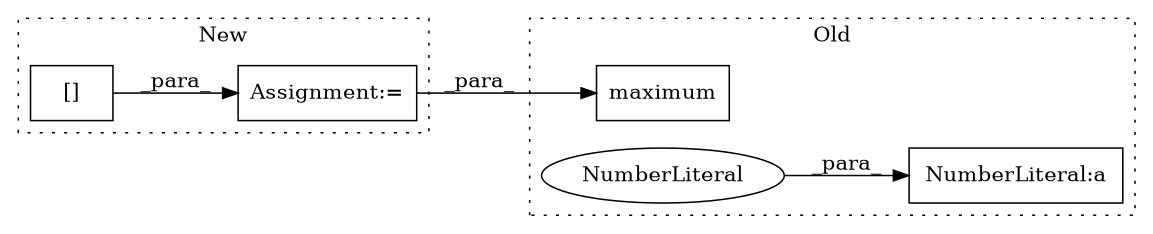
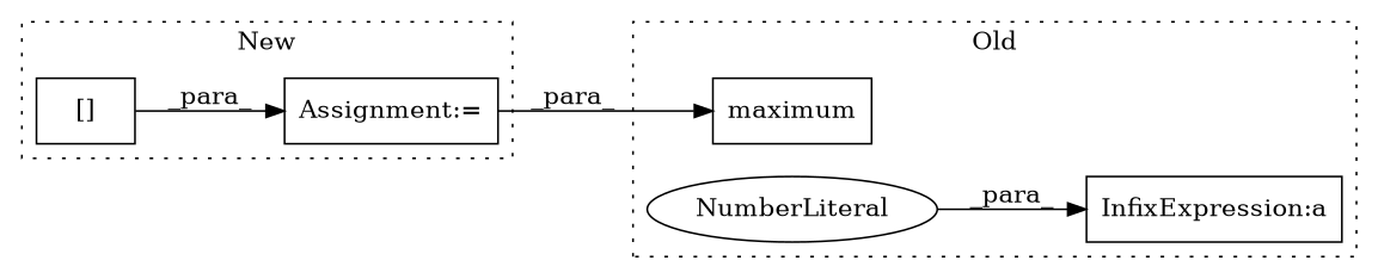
  digraph {
    rankdir=LR
    node [l=1 shape=box]
    n1 [a=32 l="8,1" label=maximum s="6708,6731"]
-   n2 [a=27 l=3 label="NumberLiteral:a" s=6725]
+   n2 [a=27 l=3 label="InfixExpression:a" s=6725]
    n3 [a=34 label=NumberLiteral s=6728 shape=ellipse]
    n4 [a=2 l="40,2" label="[]" s="6547,6617"]
    n5 [a=7 label="Assignment:=" s=6546]
    subgraph cluster_1 {
      label=Old
      style=dotted
      n1
      n2
      n3
    }
    subgraph cluster_2 {
      label=New
      style=dotted
      n4
      n5
    }
    n3 -> n2 [label=_para_]
    n4 -> n5 [label=_para_]
    n5 -> n1 [label=_para_]
  }
